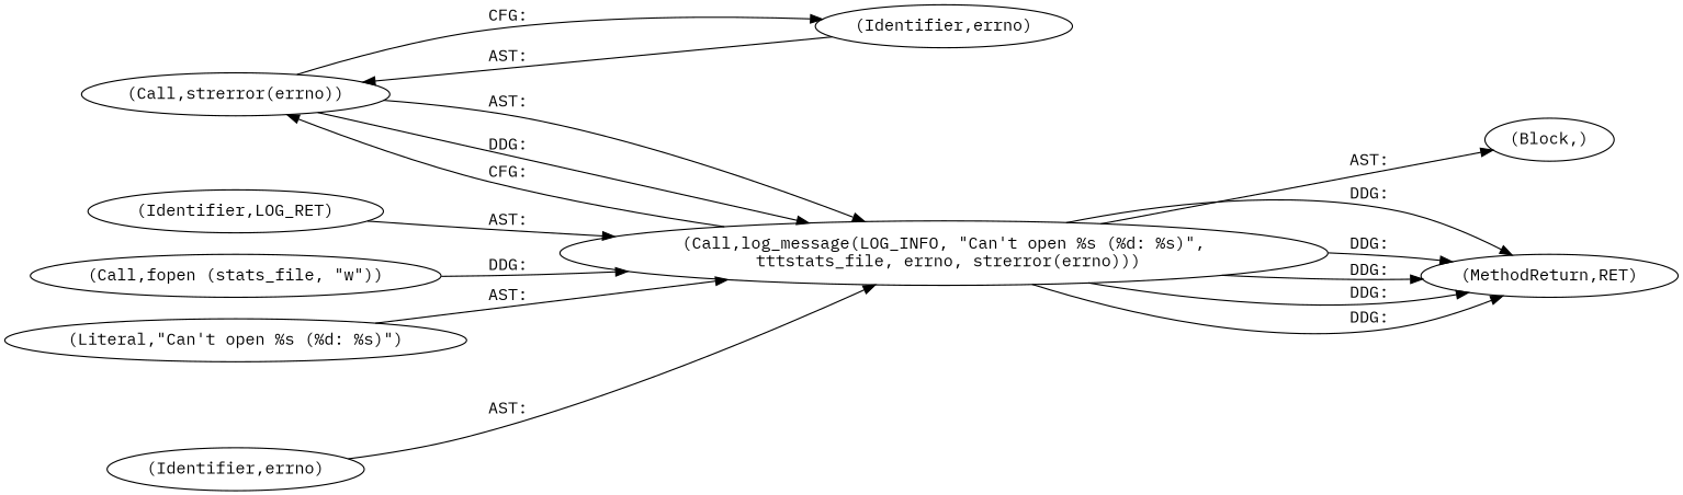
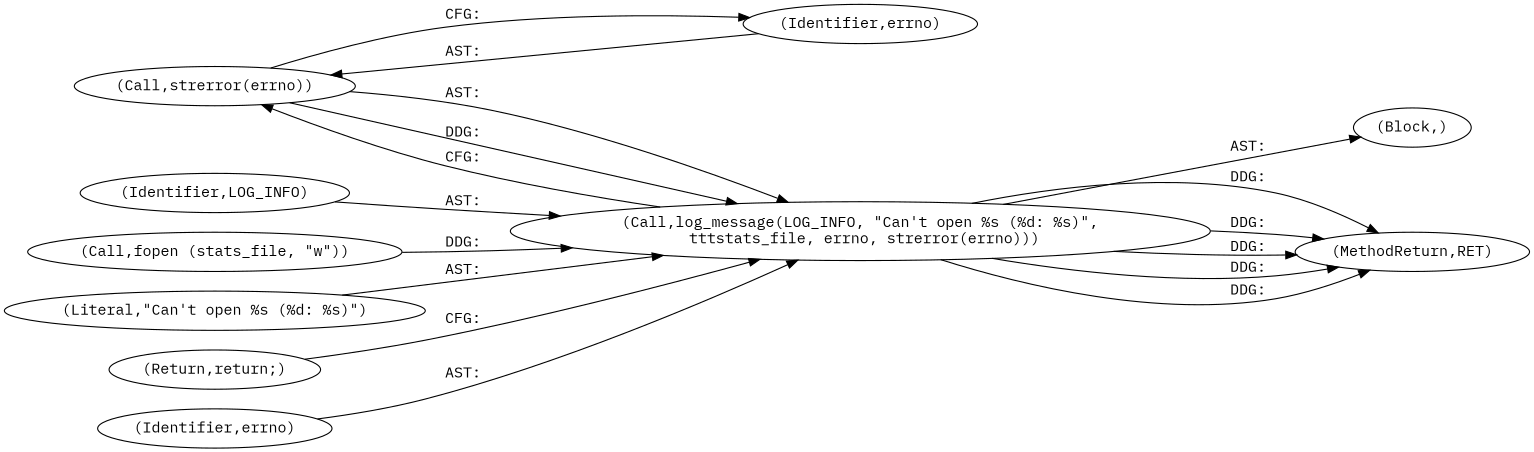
  digraph {
    fontname="IBM Plex Mono"
    rankdir=LR
    node [fontname="IBM Plex Mono"]
    edge [fontname="IBM Plex Mono"]
    n1 [label="(Call,strerror(errno))"]
    n2 [label="(Call,log_message(LOG_INFO, \"Can't open %s (%d: %s)\",\n \t\t\tstats_file, errno, strerror(errno)))"]
    n3 [label="(Identifier,errno)"]
    n4 [label="(Block,)"]
    n5 [label="(MethodReturn,RET)"]
-   n6 [label="(Identifier,LOG_RET)"]
+   n6 [label="(Identifier,LOG_INFO)"]
    n7 [label="(Call,fopen (stats_file, \"w\"))"]
    n8 [label="(Literal,\"Can't open %s (%d: %s)\")"]
+   n9 [label="(Return,return;)"]
    n10 [label="(Identifier,errno)"]
    n1 -> n2 [label="AST: "]
    n1 -> n2 [label="DDG: "]
    n1 -> n3 [label="CFG: "]
    n2 -> n1 [label="CFG: "]
    n2 -> n4 [label="AST: "]
    n2 -> n5 [label="DDG: "]
    n2 -> n5 [label="DDG: "]
    n2 -> n5 [label="DDG: "]
    n2 -> n5 [label="DDG: "]
    n2 -> n5 [label="DDG: "]
    n3 -> n1 [label="AST: "]
    n6 -> n2 [label="AST: "]
    n7 -> n2 [label="DDG: "]
    n8 -> n2 [label="AST: "]
+   n9 -> n2 [label="CFG: "]
    n10 -> n2 [label="AST: "]
  }
